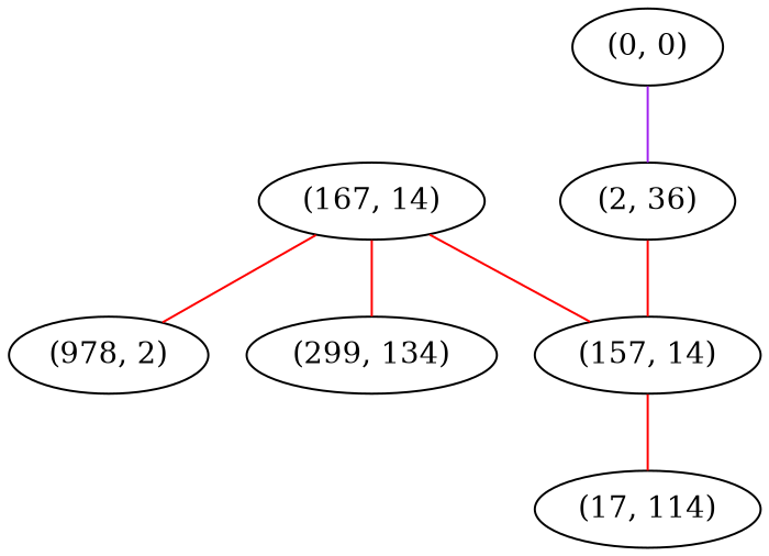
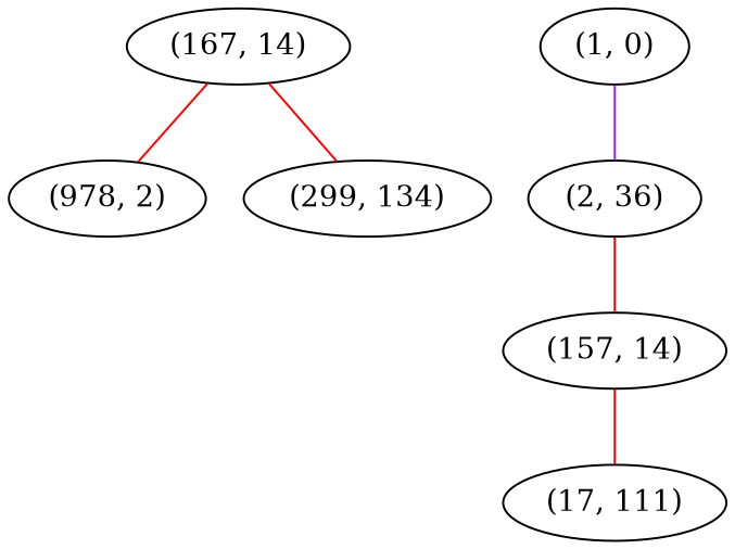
  graph {
    edge [color=red weight=1]
    n1 [label="(978, 2)"]
    "(167, 14)"
    "(157, 14)"
    n4 [label="(299, 134)"]
-   "(17, 111)" [label="(17, 114)"]
+   "(17, 111)"
    n6 [label="(2, 36)"]
-   "(0, 0)"
+   "(0, 0)" [label="(1, 0)"]
    "(167, 14)" -- n1
-   "(167, 14)" -- "(157, 14)"
    "(167, 14)" -- n4
    "(157, 14)" -- "(17, 111)"
    n6 -- "(157, 14)"
    "(0, 0)" -- n6 [color=purple weight=4]
  }
